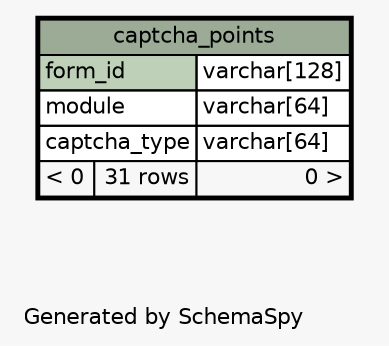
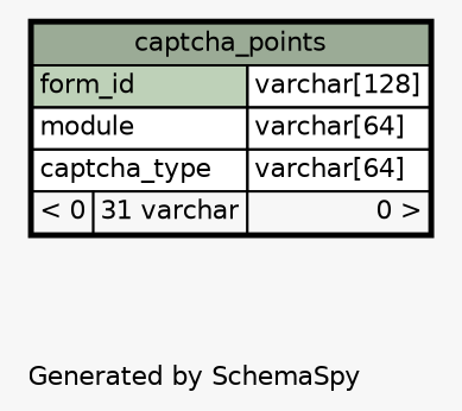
  digraph {
    bgcolor="#f7f7f7"
    fontname="DejaVu Sans"
    fontsize=11
    label="\nGenerated by SchemaSpy"
    labeljust=l
    nodesep=0.18
    rankdir=RL
    ranksep=0.46
-   n1 [fontname="DejaVu Sans" fontsize=11 label=<     <TABLE BORDER="2" CELLBORDER="1" CELLSPACING="0" BGCOLOR="#ffffff">       <TR><TD COLSPAN="3" BGCOLOR="#9bab96" ALIGN="CENTER">captcha_points</TD></TR>       <TR><TD PORT="form_id" COLSPAN="2" BGCOLOR="#bed1b8" ALIGN="LEFT">form_id</TD><TD PORT="form_id.type" ALIGN="LEFT">varchar[128]</TD></TR>       <TR><TD PORT="module" COLSPAN="2" ALIGN="LEFT">module</TD><TD PORT="module.type" ALIGN="LEFT">varchar[64]</TD></TR>       <TR><TD PORT="captcha_type" COLSPAN="2" ALIGN="LEFT">captcha_type</TD><TD PORT="captcha_type.type" ALIGN="LEFT">varchar[64]</TD></TR>       <TR><TD ALIGN="LEFT" BGCOLOR="#f7f7f7">&lt; 0</TD><TD ALIGN="RIGHT" BGCOLOR="#f7f7f7">31 rows</TD><TD ALIGN="RIGHT" BGCOLOR="#f7f7f7">0 &gt;</TD></TR>     </TABLE>> shape=plaintext]
+   n1 [fontname="DejaVu Sans" fontsize=11 label=<     <TABLE BORDER="2" CELLBORDER="1" CELLSPACING="0" BGCOLOR="#ffffff">       <TR><TD COLSPAN="3" BGCOLOR="#9bab96" ALIGN="CENTER">captcha_points</TD></TR>       <TR><TD PORT="form_id" COLSPAN="2" BGCOLOR="#bed1b8" ALIGN="LEFT">form_id</TD><TD PORT="form_id.type" ALIGN="LEFT">varchar[128]</TD></TR>       <TR><TD PORT="module" COLSPAN="2" ALIGN="LEFT">module</TD><TD PORT="module.type" ALIGN="LEFT">varchar[64]</TD></TR>       <TR><TD PORT="captcha_type" COLSPAN="2" ALIGN="LEFT">captcha_type</TD><TD PORT="captcha_type.type" ALIGN="LEFT">varchar[64]</TD></TR>       <TR><TD ALIGN="LEFT" BGCOLOR="#f7f7f7">&lt; 0</TD><TD ALIGN="RIGHT" BGCOLOR="#f7f7f7">31 varchar</TD><TD ALIGN="RIGHT" BGCOLOR="#f7f7f7">0 &gt;</TD></TR>     </TABLE>> shape=plaintext]
  }
